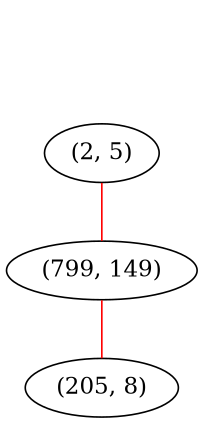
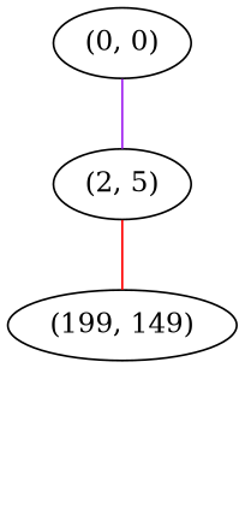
  graph {
    edge [color=red weight=1]
+   "(0, 0)"
    "(2, 5)"
-   "(199, 149)" [label="(799, 149)"]
-   "(205, 8)"
+   "(199, 149)"
+   "(0, 0)" -- "(2, 5)" [color=purple weight=4]
    "(2, 5)" -- "(199, 149)"
-   "(199, 149)" -- "(205, 8)"
  }
